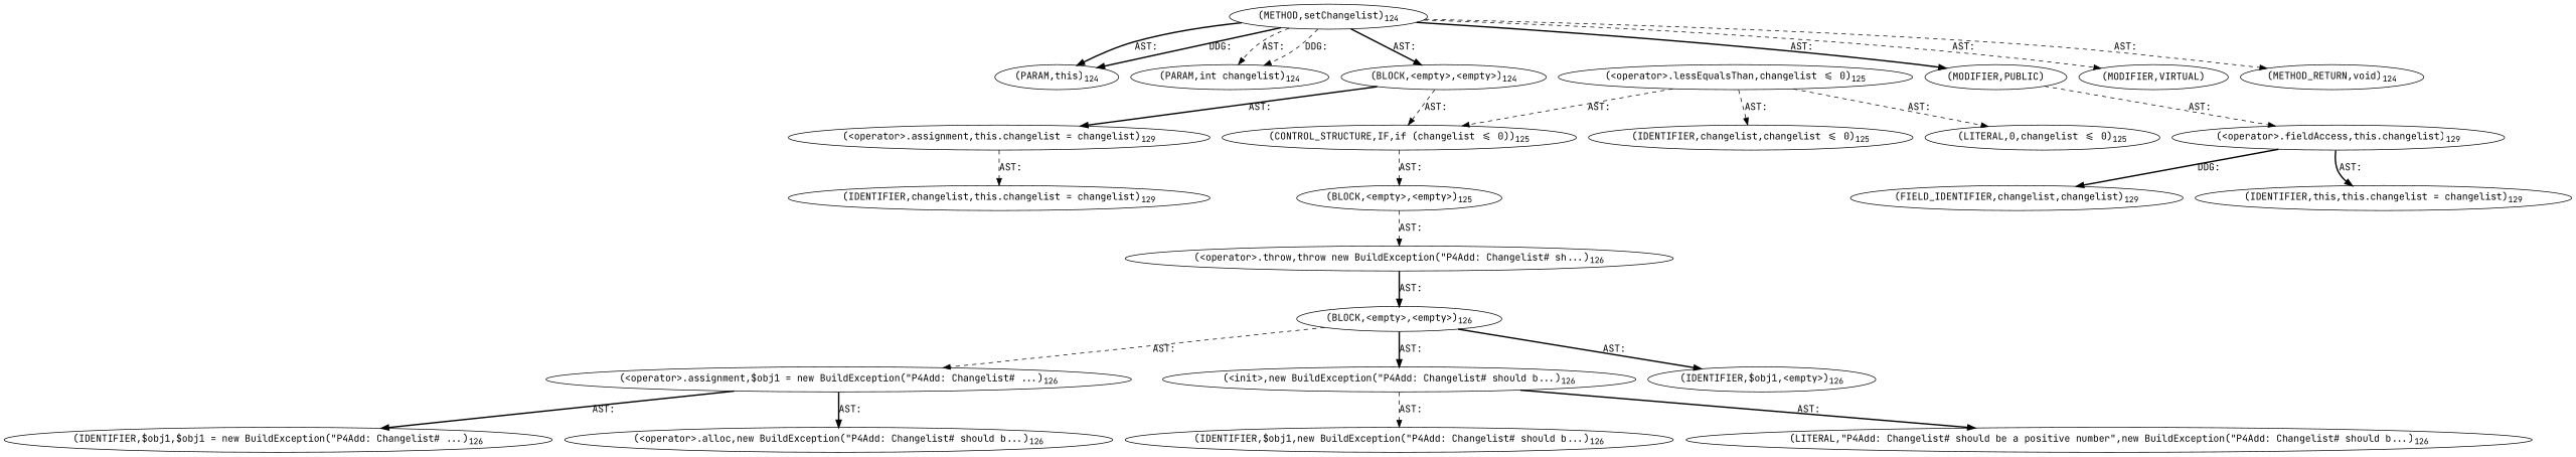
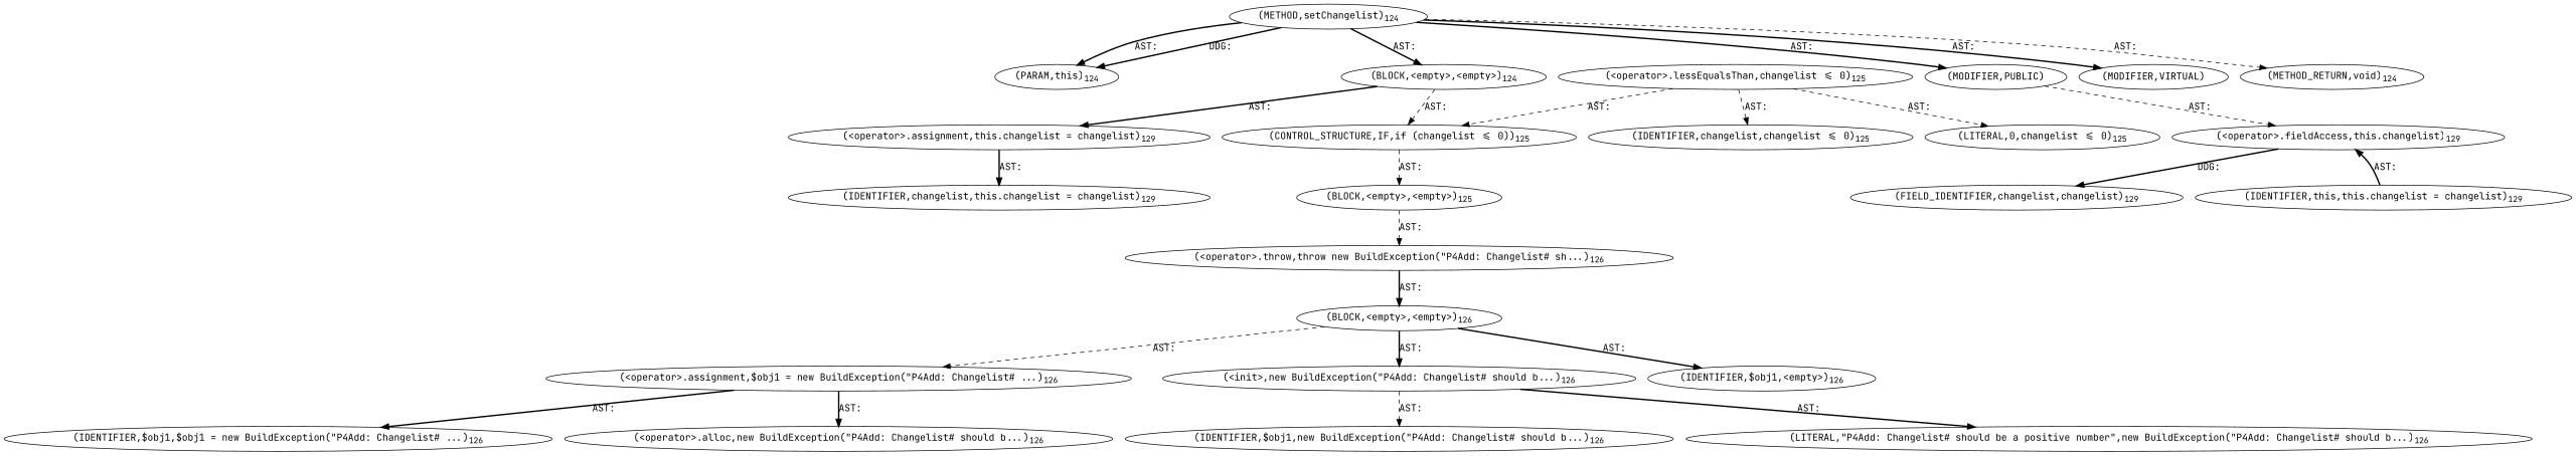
  digraph {
    fontname="JetBrains Mono"
    node [fontname="JetBrains Mono"]
    edge [fontname="JetBrains Mono" style=bold]
    n1 [label=<(METHOD,setChangelist)<SUB>124</SUB>>]
    n2 [label=<(PARAM,this)<SUB>124</SUB>>]
-   n3 [label=<(PARAM,int changelist)<SUB>124</SUB>>]
    n4 [label=<(BLOCK,&lt;empty&gt;,&lt;empty&gt;)<SUB>124</SUB>>]
    n5 [label=<(MODIFIER,PUBLIC)>]
    n6 [label=<(MODIFIER,VIRTUAL)>]
    n7 [label=<(METHOD_RETURN,void)<SUB>124</SUB>>]
    n8 [label=<(CONTROL_STRUCTURE,IF,if (changelist &lt;= 0))<SUB>125</SUB>>]
    n9 [label=<(&lt;operator&gt;.assignment,this.changelist = changelist)<SUB>129</SUB>>]
    n10 [label=<(&lt;operator&gt;.fieldAccess,this.changelist)<SUB>129</SUB>>]
    n11 [label=<(BLOCK,&lt;empty&gt;,&lt;empty&gt;)<SUB>125</SUB>>]
    n12 [label=<(IDENTIFIER,changelist,this.changelist = changelist)<SUB>129</SUB>>]
    n13 [label=<(&lt;operator&gt;.lessEqualsThan,changelist &lt;= 0)<SUB>125</SUB>>]
    n14 [label=<(IDENTIFIER,changelist,changelist &lt;= 0)<SUB>125</SUB>>]
    n15 [label=<(LITERAL,0,changelist &lt;= 0)<SUB>125</SUB>>]
    n16 [label=<(&lt;operator&gt;.throw,throw new BuildException(&quot;P4Add: Changelist# sh...)<SUB>126</SUB>>]
    n17 [label=<(BLOCK,&lt;empty&gt;,&lt;empty&gt;)<SUB>126</SUB>>]
    n18 [label=<(&lt;operator&gt;.assignment,$obj1 = new BuildException(&quot;P4Add: Changelist# ...)<SUB>126</SUB>>]
    n19 [label=<(&lt;init&gt;,new BuildException(&quot;P4Add: Changelist# should b...)<SUB>126</SUB>>]
    n20 [label=<(IDENTIFIER,$obj1,&lt;empty&gt;)<SUB>126</SUB>>]
    n21 [label=<(IDENTIFIER,$obj1,$obj1 = new BuildException(&quot;P4Add: Changelist# ...)<SUB>126</SUB>>]
    n22 [label=<(&lt;operator&gt;.alloc,new BuildException(&quot;P4Add: Changelist# should b...)<SUB>126</SUB>>]
    n23 [label=<(IDENTIFIER,$obj1,new BuildException(&quot;P4Add: Changelist# should b...)<SUB>126</SUB>>]
    n24 [label=<(LITERAL,&quot;P4Add: Changelist# should be a positive number&quot;,new BuildException(&quot;P4Add: Changelist# should b...)<SUB>126</SUB>>]
    n25 [label=<(IDENTIFIER,this,this.changelist = changelist)<SUB>129</SUB>>]
    n26 [label=<(FIELD_IDENTIFIER,changelist,changelist)<SUB>129</SUB>>]
    n1 -> n2 [label="AST: "]
    n1 -> n2 [label="DDG: "]
-   n1 -> n3 [label="AST: " style=dashed]
-   n1 -> n3 [label="DDG: " style=dashed]
    n1 -> n4 [label="AST: "]
    n1 -> n5 [label="AST: "]
-   n1 -> n6 [label="AST: " style=dashed]
+   n1 -> n6 [label="AST: "]
    n1 -> n7 [label="AST: " style=dashed]
    n4 -> n8 [label="AST: " style=dashed]
    n4 -> n9 [label="AST: "]
    n5 -> n10 [label="AST: " style=dashed]
    n8 -> n11 [label="AST: " style=dashed]
-   n9 -> n12 [label="AST: " style=dashed]
-   n10 -> n25 [label="AST: "]
+   n9 -> n12 [label="AST: "]
+   n25 -> n10 [label="AST: "]
    n10 -> n26 [label="DDG: "]
    n11 -> n16 [label="AST: " style=dashed]
    n13 -> n8 [label="AST: " style=dashed]
    n13 -> n14 [label="AST: " style=dashed]
    n13 -> n15 [label="AST: " style=dashed]
    n16 -> n17 [label="AST: "]
    n17 -> n18 [label="AST: " style=dashed]
    n17 -> n19 [label="AST: "]
    n17 -> n20 [label="AST: "]
    n18 -> n21 [label="AST: "]
    n18 -> n22 [label="AST: "]
    n19 -> n23 [label="AST: " style=dashed]
    n19 -> n24 [label="AST: "]
  }
